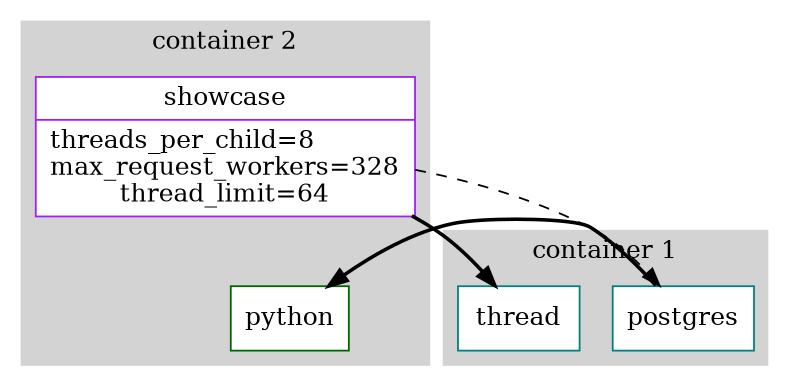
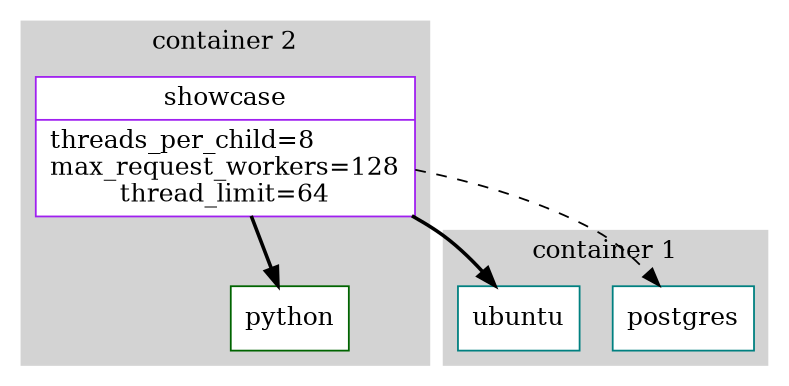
  digraph {
    node [color=teal fillcolor=white shape=box style=filled]
    edge [style=bold]
    n1 [label=postgres]
-   n2 [label=thread]
-   n3 [color=purple label="{showcase|threads_per_child=8\lmax_request_workers=328\lthread_limit=64}" shape=record]
+   n2 [label=ubuntu]
+   n3 [color=purple label="{showcase|threads_per_child=8\lmax_request_workers=128\lthread_limit=64}" shape=record]
    n4 [color=darkgreen label=python]
    subgraph cluster_1 {
      color=lightgrey
      label="container 1"
      style=filled
      n1
      n2
    }
    subgraph cluster_2 {
      color=lightgrey
      label="container 2"
      style=filled
      n3
      n4
    }
    n3 -> n1 [style=dashed]
    n3 -> n2
-   n1 -> n4
+   n3 -> n4
  }
